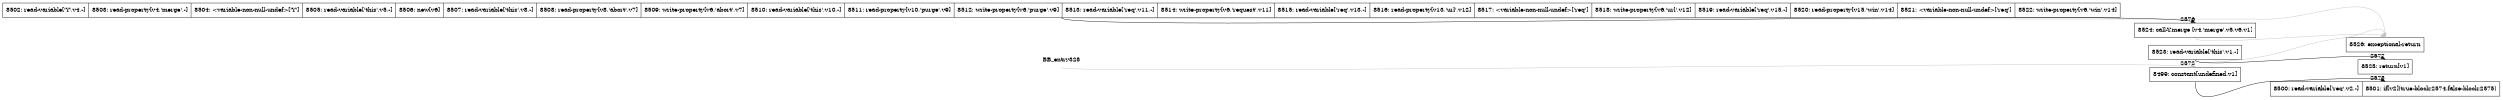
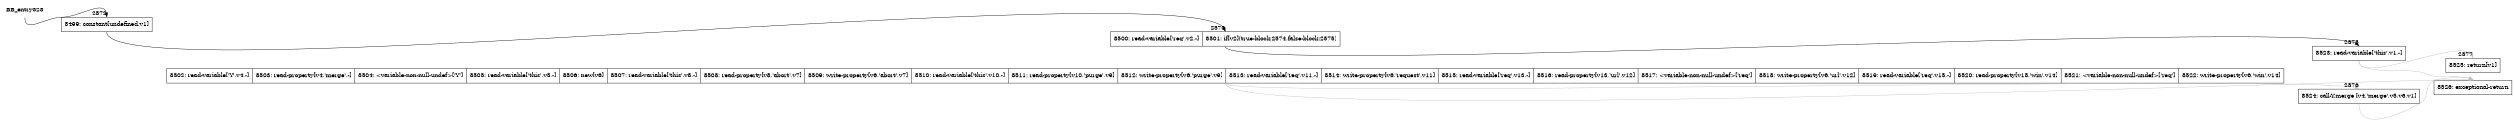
  digraph {
    rankdir=LR
    node [shape=record]
    edge [headport=n tailport=s]
    n1 [label=BB_entry328 shape=none]
    n2 [label="{8499: constant[undefined,v1]}"]
    n3 [label="{8500: read-variable['req',v2,-]|8501: if[v2](true-block:2574,false-block:2575)}"]
    n4 [label="{8523: read-variable['this',v1,-]}"]
    n5 [label="{8502: read-variable['Y',v4,-]|8503: read-property[v4,'merge',-]|8504: \<variable-non-null-undef\>['Y']|8505: read-variable['this',v5,-]|8506: new[v6]|8507: read-variable['this',v8,-]|8508: read-property[v8,'abort',v7]|8509: write-property[v6,'abort',v7]|8510: read-variable['this',v10,-]|8511: read-property[v10,'purge',v9]|8512: write-property[v6,'purge',v9]|8513: read-variable['req',v11,-]|8514: write-property[v6,'request',v11]|8515: read-variable['req',v13,-]|8516: read-property[v13,'url',v12]|8517: \<variable-non-null-undef\>['req']|8518: write-property[v6,'url',v12]|8519: read-variable['req',v15,-]|8520: read-property[v15,'win',v14]|8521: \<variable-non-null-undef\>['req']|8522: write-property[v6,'win',v14]}"]
    n6 [label="{8526: exceptional-return}"]
    n7 [label="{8524: call-Y.merge [v4,'merge',v5,v6,v1]}"]
    n8 [label="{8525: return[v1]}"]
-   n1 -> n2 [headlabel="    2572" color=gray]
+   n1 -> n2 [headlabel="    2572"]
    n2 -> n3 [headlabel="      2573"]
+   n3 -> n4 [headlabel="      2575"]
    n4 -> n6 [color=gray]
-   n4 -> n8 [headlabel="      2577"]
+   n4 -> n8 [headlabel="      2577" color=gray]
    n5 -> n6 [color=gray]
-   n5 -> n7 [headlabel="      2576"]
+   n5 -> n7 [headlabel="      2576" color=gray]
    n7 -> n6 [color=gray]
  }
